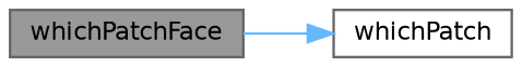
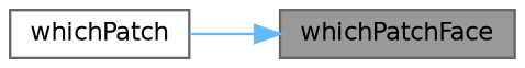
  digraph {
    rankdir=RL
    node [fontname=Helvetica fontsize=10 shape=box style=filled]
    n1 [color=gray40 fillcolor=grey60 fontcolor=black height=0.2 label=whichPatchFace width=0.4]
    n2 [color=grey40 fillcolor=white height=0.2 label=whichPatch width=0.4]
-   n2 -> n1 [color=steelblue1 dir=back fontname=Helvetica fontsize=10 labelfontname=Helvetica labelfontsize=10 style=solid]
+   n1 -> n2 [color=steelblue1 dir=back fontname=Helvetica fontsize=10 labelfontname=Helvetica labelfontsize=10 style=solid]
  }
